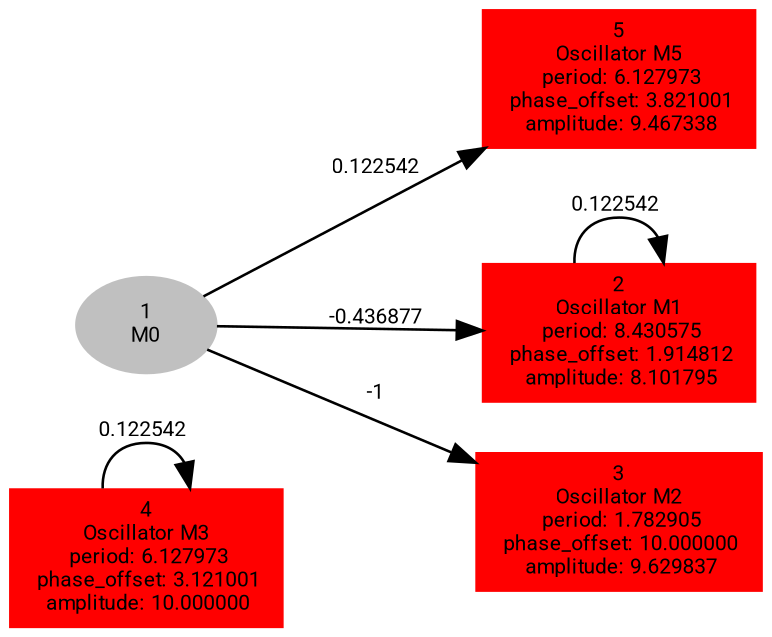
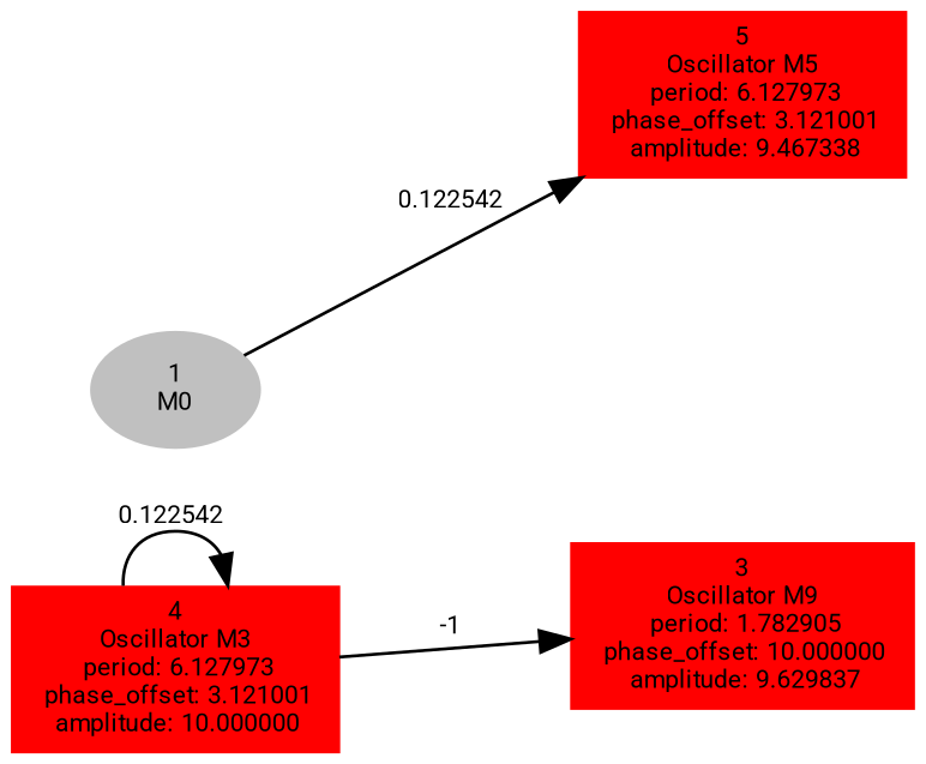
  digraph {
    fontname=Roboto
    forcelabels=true
    rankdir=LR
    node [color=red fontname=Roboto fontsize=8 style=filled shape=box]
    edge [fontname=Roboto fontsize=8]
    n1 [color=grey label=<1<BR/>M0> shape=""]
-   n2 [label=<2<BR />Oscillator M1<BR /> period: 8.430575<BR /> phase_offset: 1.914812<BR /> amplitude: 8.101795>]
-   n3 [label=<3<BR />Oscillator M2<BR /> period: 1.782905<BR /> phase_offset: 10.000000<BR /> amplitude: 9.629837>]
-   n4 [label=<5<BR />Oscillator M5<BR /> period: 6.127973<BR /> phase_offset: 3.821001<BR /> amplitude: 9.467338>]
+   n3 [label=<3<BR />Oscillator M9<BR /> period: 1.782905<BR /> phase_offset: 10.000000<BR /> amplitude: 9.629837>]
+   n4 [label=<5<BR />Oscillator M5<BR /> period: 6.127973<BR /> phase_offset: 3.121001<BR /> amplitude: 9.467338>]
    n5 [label=<4<BR />Oscillator M3<BR /> period: 6.127973<BR /> phase_offset: 3.121001<BR /> amplitude: 10.000000>]
-   n1 -> n2 [label="-0.436877 "]
-   n1 -> n3 [label="-1 "]
+   n5 -> n3 [label="-1 "]
    n1 -> n4 [label="0.122542 "]
-   n2 -> n2 [label="0.122542 "]
    n5 -> n5 [label="0.122542 "]
  }
